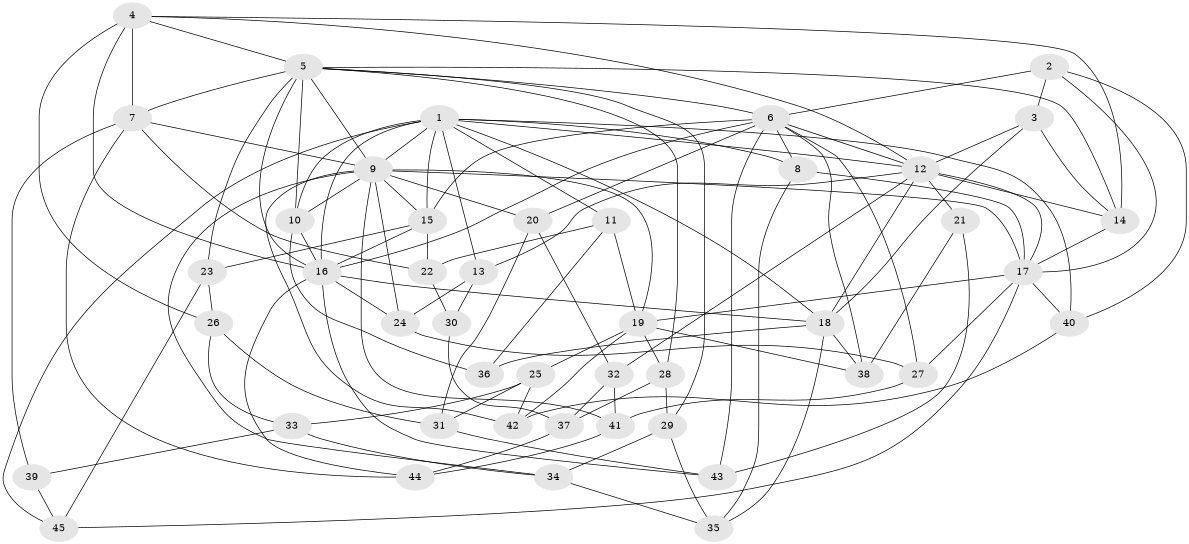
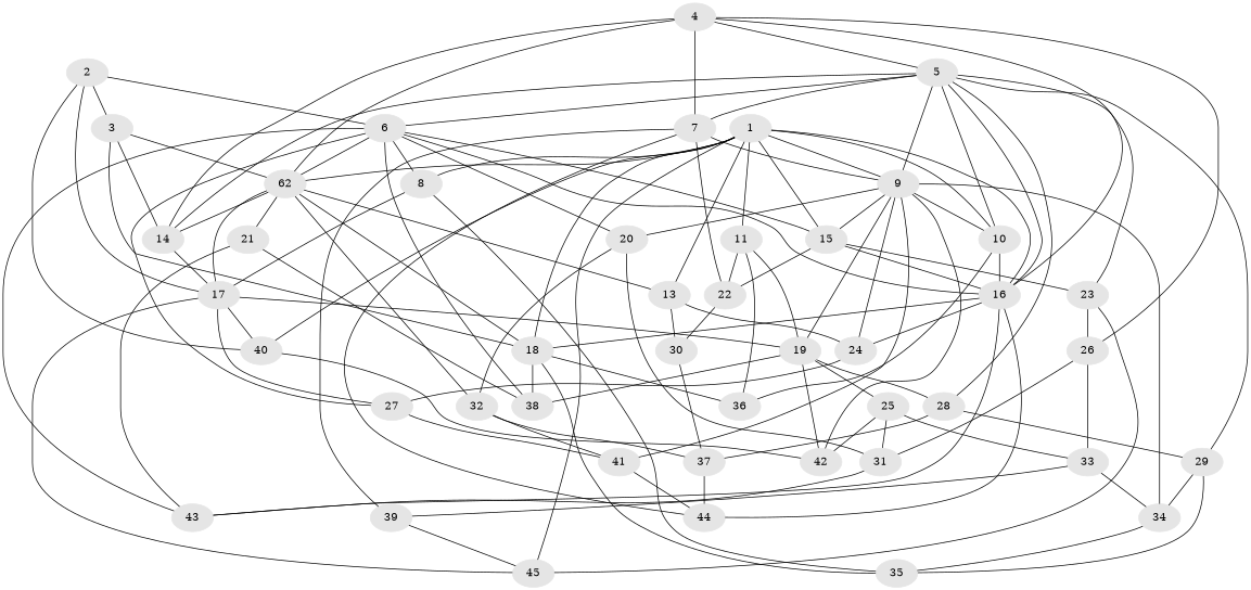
  graph {
    node [color=gray90 style=filled]
    edge [weight=1.0]
    1
    8
    9
    10
    11
-   12
+   12 [label=62]
    13
    15
    16
    18
    40
    45
    17
    35
    20
    19
    24
    34
    41
    42
    36
    22
    14
    21
    32
    30
    23
    43
    44
    38
    2
    3
    6
    27
    4
    5
    7
    26
    28
    29
    39
    31
    33
    37
    25
    1 -- 8
    1 -- 9
    1 -- 10 [weight=2.0]
    1 -- 11
    1 -- 12
    1 -- 13
    1 -- 15
    1 -- 16
    1 -- 18
    1 -- 40
    1 -- 45
    8 -- 17
    8 -- 35
    9 -- 10
    9 -- 15
-   9 -- 17
    9 -- 20
    9 -- 19
    9 -- 24
    9 -- 34
    9 -- 41
    9 -- 42
    10 -- 16
    10 -- 36
    11 -- 19
    11 -- 36
    11 -- 22
    12 -- 13
    12 -- 18
    12 -- 17
    12 -- 14 [weight=2.0]
    12 -- 21 [weight=2.0]
    12 -- 32
    13 -- 24
    13 -- 30
    15 -- 16
    15 -- 22 [weight=2.0]
    15 -- 23
    16 -- 18
    16 -- 24
    16 -- 43
    16 -- 44
    18 -- 35
    18 -- 36 [weight=2.0]
    18 -- 38
    40 -- 42
    17 -- 40
    17 -- 45
    17 -- 19 [weight=2.0]
    17 -- 27
    20 -- 32
    20 -- 31
    19 -- 42
    19 -- 38
    19 -- 28
    19 -- 25
    24 -- 27
    34 -- 35
    41 -- 44
    22 -- 30
    14 -- 17
    21 -- 43
    21 -- 38
    32 -- 41
    32 -- 37
    30 -- 37
    23 -- 45
    23 -- 26
    2 -- 40
    2 -- 17
    2 -- 3
    2 -- 6
    3 -- 12
    3 -- 18
    3 -- 14
    6 -- 8
    6 -- 12
    6 -- 15
    6 -- 16
    6 -- 20
    6 -- 43
    6 -- 38
    6 -- 27
    27 -- 41
    4 -- 12
    4 -- 16 [weight=2.0]
    4 -- 14
    4 -- 5
    4 -- 7 [weight=4.0]
    4 -- 26
    5 -- 9
    5 -- 10
    5 -- 16
    5 -- 14
    5 -- 23
    5 -- 6
    5 -- 7
    5 -- 28
    5 -- 29
    7 -- 9
    7 -- 22
    7 -- 44
    7 -- 39 [weight=2.0]
    26 -- 31
    26 -- 33
    28 -- 29
    28 -- 37
    29 -- 35
    29 -- 34
    39 -- 45
    31 -- 43
    33 -- 34
    33 -- 39
    37 -- 44
    25 -- 42
    25 -- 31
    25 -- 33
  }
